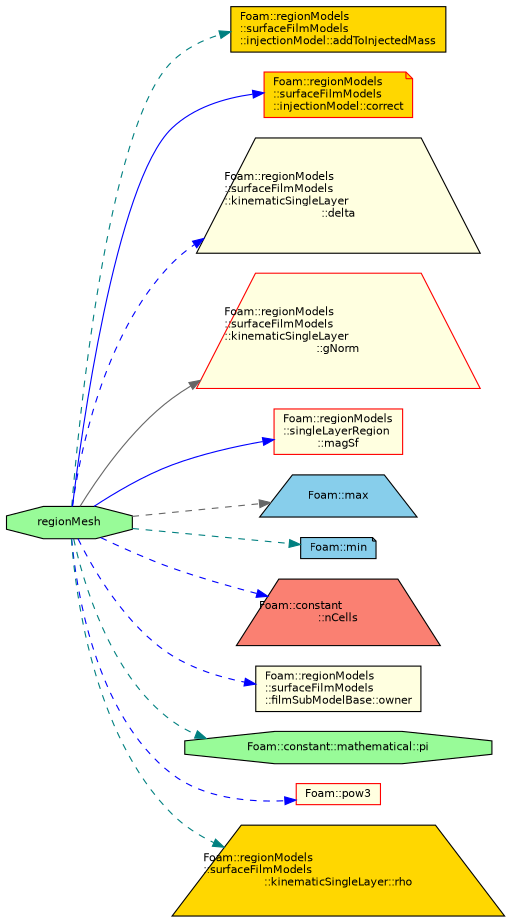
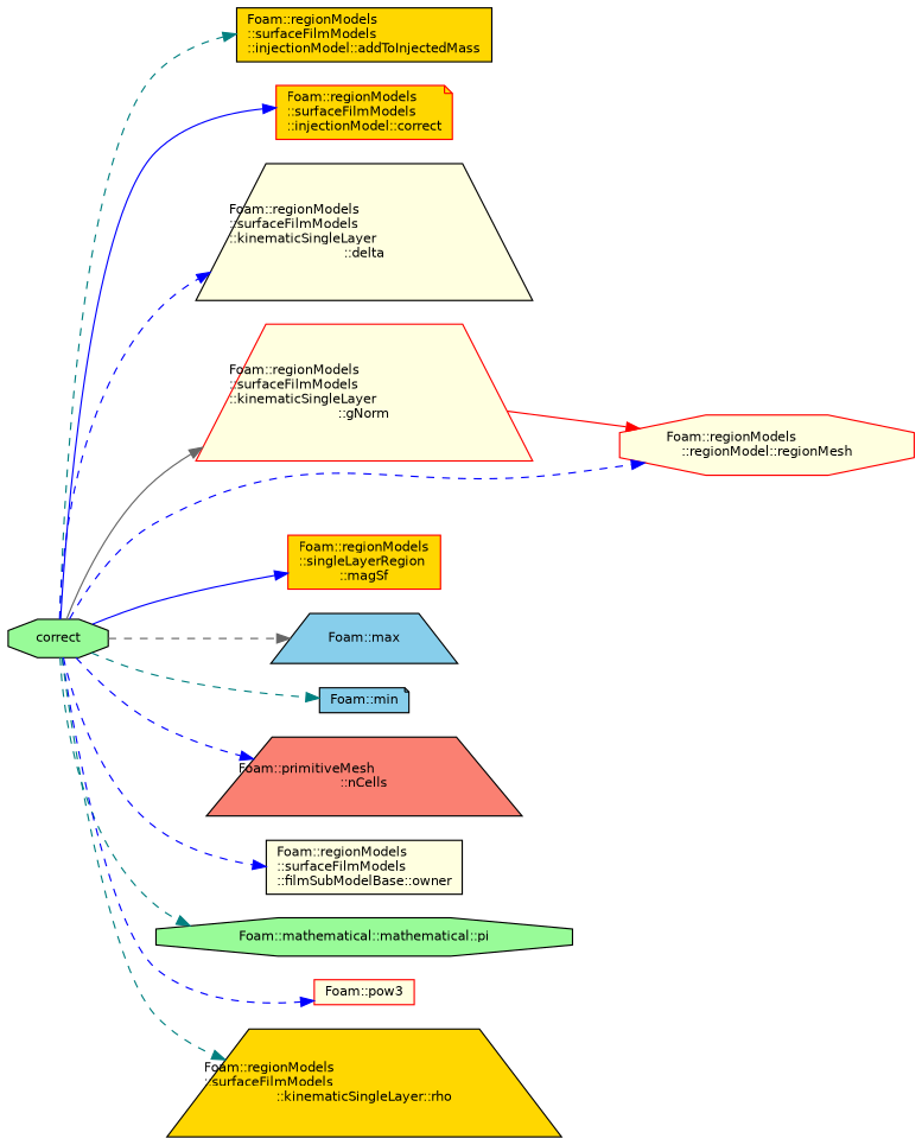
  digraph {
    rankdir=LR
    node [color=black fillcolor=lightyellow fontname=Helvetica fontsize=10 shape=trapezium style=filled]
    edge [color=blue fontname=Helvetica fontsize=10 labelfontname=Helvetica labelfontsize=10 style=dashed]
-   n1 [fillcolor=palegreen fontcolor=black height=0.2 label=regionMesh shape=octagon width=0.4]
+   n1 [fillcolor=palegreen fontcolor=black height=0.2 label=correct shape=octagon width=0.4]
    n2 [fillcolor=gold height=0.2 label="Foam::regionModels\l::surfaceFilmModels\l::injectionModel::addToInjectedMass" shape=box width=0.4]
    n3 [color=red fillcolor=gold height=0.2 label="Foam::regionModels\l::surfaceFilmModels\l::injectionModel::correct" shape=note width=0.4]
    n4 [height=0.2 label="Foam::regionModels\l::surfaceFilmModels\l::kinematicSingleLayer\l::delta" width=0.4]
    n5 [color=red height=0.2 label="Foam::regionModels\l::surfaceFilmModels\l::kinematicSingleLayer\l::gNorm" width=0.4]
-   n7 [color=red height=0.2 label="Foam::regionModels\l::singleLayerRegion\l::magSf" shape=box width=0.4]
+   n6 [color=red height=0.2 label="Foam::regionModels\l::regionModel::regionMesh" shape=octagon width=0.4]
+   n7 [color=red fillcolor=gold height=0.2 label="Foam::regionModels\l::singleLayerRegion\l::magSf" shape=box width=0.4]
    n8 [fillcolor=skyblue height=0.2 label="Foam::max" width=0.4]
    n9 [fillcolor=skyblue height=0.2 label="Foam::min" shape=note width=0.4]
-   n10 [fillcolor=salmon height=0.2 label="Foam::constant\l::nCells" width=0.4]
+   n10 [fillcolor=salmon height=0.2 label="Foam::primitiveMesh\l::nCells" width=0.4]
    n11 [height=0.2 label="Foam::regionModels\l::surfaceFilmModels\l::filmSubModelBase::owner" shape=box width=0.4]
-   n12 [fillcolor=palegreen height=0.2 label="Foam::constant::mathematical::pi" shape=octagon width=0.4]
+   n12 [fillcolor=palegreen height=0.2 label="Foam::mathematical::mathematical::pi" shape=octagon width=0.4]
    n13 [color=red height=0.2 label="Foam::pow3" shape=box width=0.4]
    n14 [fillcolor=gold height=0.2 label="Foam::regionModels\l::surfaceFilmModels\l::kinematicSingleLayer::rho" width=0.4]
    n1 -> n2 [color=teal]
    n1 -> n3 [style=solid]
    n1 -> n4
    n1 -> n5 [color=gray40 style=solid]
+   n1 -> n6
    n1 -> n7 [style=solid]
    n1 -> n8 [color=gray40]
    n1 -> n9 [color=teal]
    n1 -> n10
    n1 -> n11
    n1 -> n12 [color=teal]
    n1 -> n13
    n1 -> n14 [color=teal]
+   n5 -> n6 [color=red style=solid]
  }
